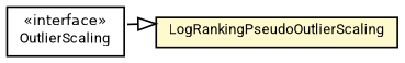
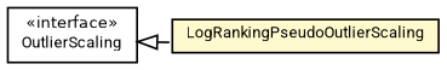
  digraph {
    nodesep=0.15
    rankdir=LR
    ranksep=0.25
    fontname="DejaVu Sans"
    node [fontcolor=black fontname="DejaVu Sans" fontsize=8 margin=0 shape=plaintext]
    n1 [height=0 label=<<table title="de.lmu.ifi.dbs.elki.utilities.scaling.outlier.OutlierScaling" border="0" cellborder="1" cellspacing="0" cellpadding="2" href="OutlierScaling.html" target="_parent"> 		<tr><td><table border="0" cellspacing="0" cellpadding="1"> 		<tr><td align="center" balign="center"> &#171;interface&#187; </td></tr> 		<tr><td align="center" balign="center"> <font face="Roboto">OutlierScaling</font> </td></tr> 		</table></td></tr> 		</table>> width=0]
    n2 [height=0 label=<<table title="de.lmu.ifi.dbs.elki.utilities.scaling.outlier.LogRankingPseudoOutlierScaling" border="0" cellborder="1" cellspacing="0" cellpadding="2" bgcolor="lemonChiffon" href="LogRankingPseudoOutlierScaling.html" target="_parent"> 		<tr><td><table border="0" cellspacing="0" cellpadding="1"> 		<tr><td align="center" balign="center"> <font face="Roboto">LogRankingPseudoOutlierScaling</font> </td></tr> 		</table></td></tr> 		</table>> width=0]
-   n2 -> n1 [arrowtail=empty color=black dir=back fontname="DejaVu Sans" fontsize=7 labelfontname=Roboto labelfontsize=7 style=dashed weight=9]
+   n1 -> n2 [arrowtail=empty color=black dir=back fontname="DejaVu Sans" fontsize=7 labelfontname=Roboto labelfontsize=7 style=dashed weight=9]
  }
